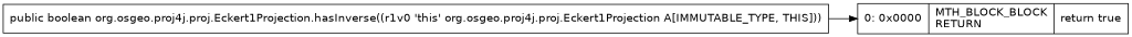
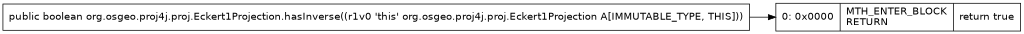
  digraph {
    rankdir=LR
    fontname="DejaVu Sans"
    node [shape=record fontname="DejaVu Sans"]
-   n1 [label="{0\:\ 0x0000|MTH_BLOCK_BLOCK\lRETURN\l|return true\l}"]
+   n1 [label="{0\:\ 0x0000|MTH_ENTER_BLOCK\lRETURN\l|return true\l}"]
    n2 [label="{public boolean org.osgeo.proj4j.proj.Eckert1Projection.hasInverse((r1v0 'this' org.osgeo.proj4j.proj.Eckert1Projection A[IMMUTABLE_TYPE, THIS])) }"]
    n2 -> n1 [fontname="DejaVu Sans"]
  }
